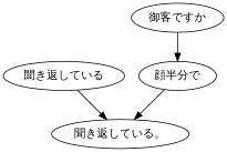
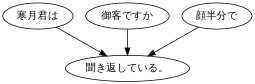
  digraph {
    n1 [label="聞き返している。"]
-   n2 [label="聞き返している"]
+   n2 [label="寒月君は"]
    n3 [label="御客ですか"]
    n4 [label="顔半分で"]
    n2 -> n1
-   n3 -> n4
+   n3 -> n1
    n4 -> n1
  }
